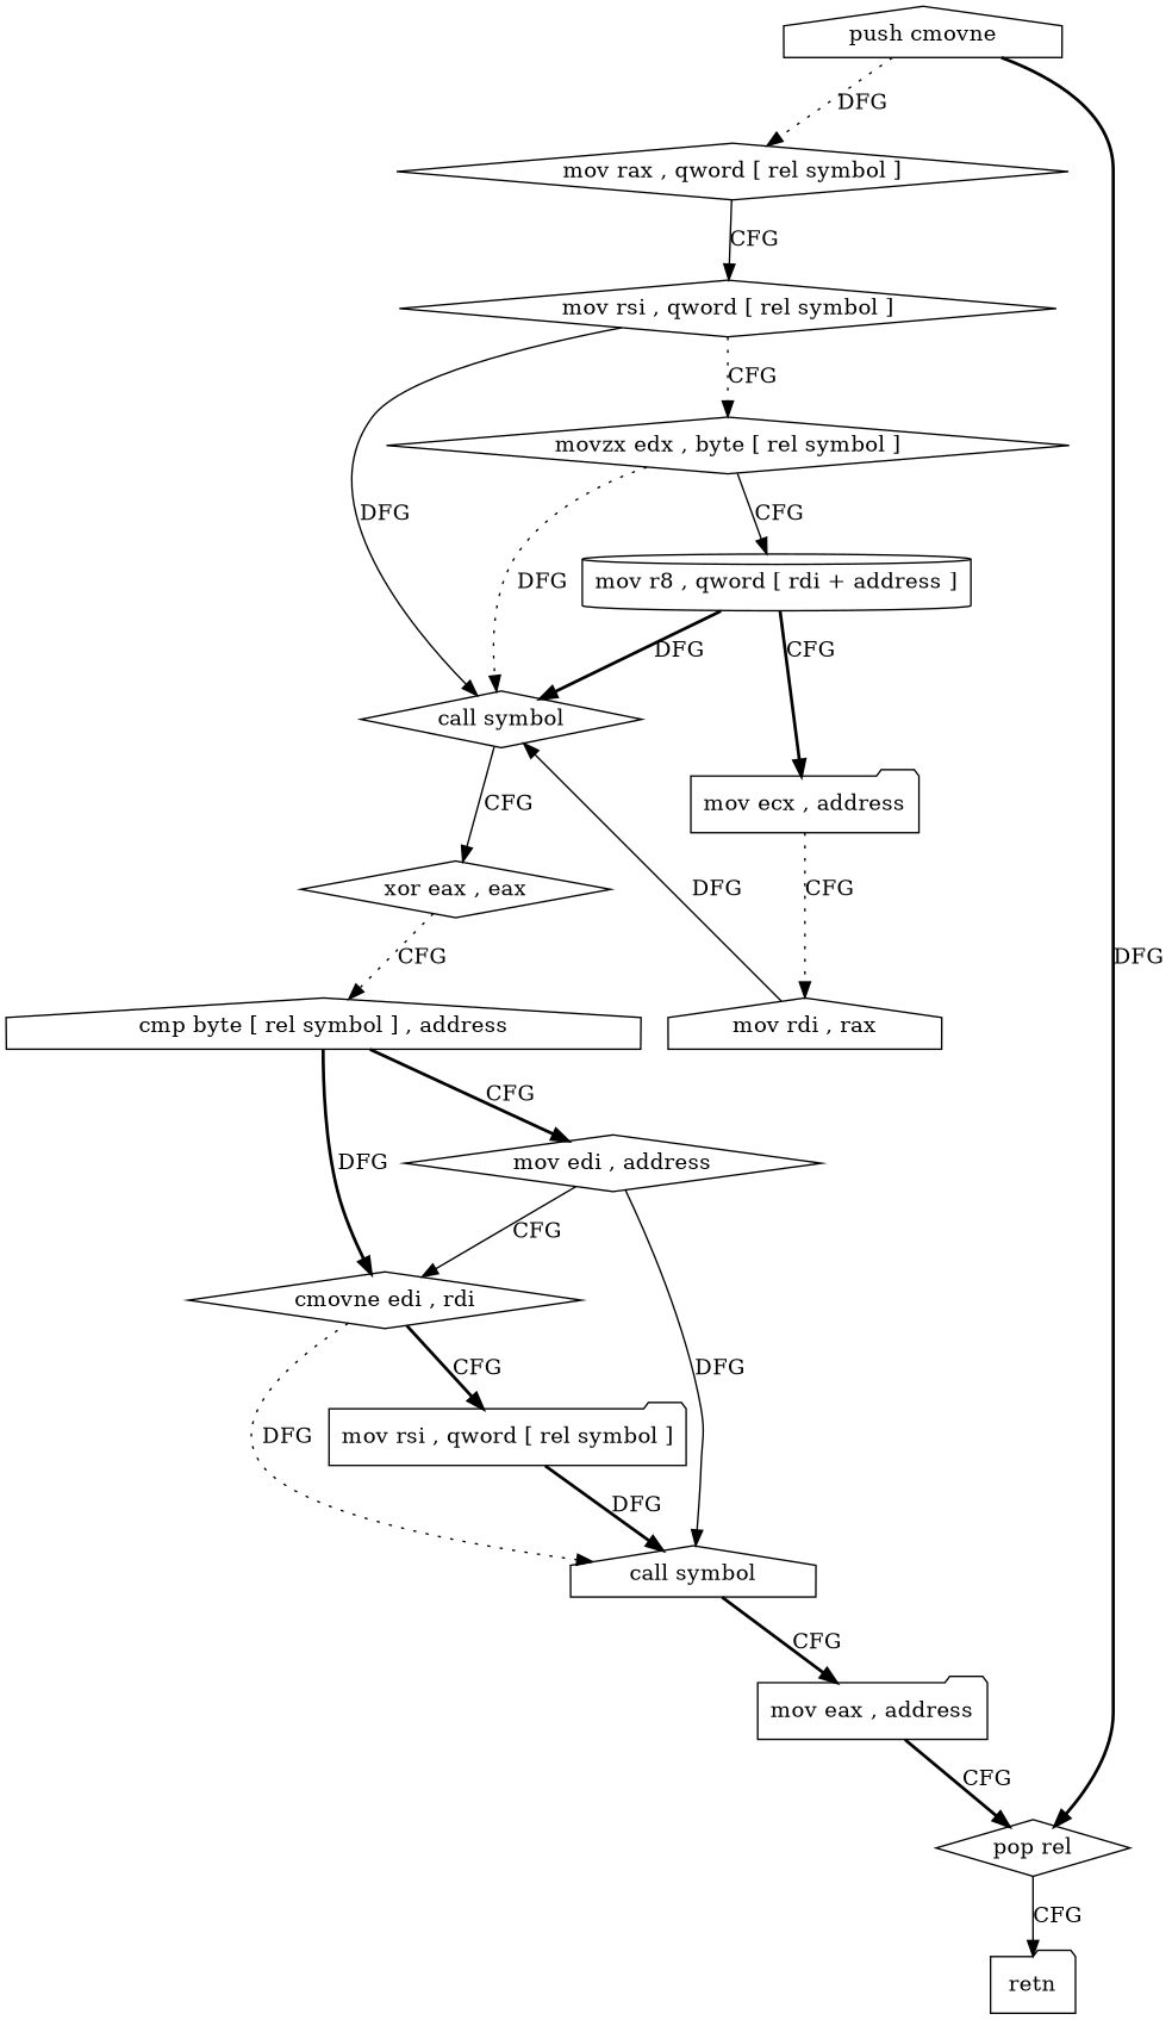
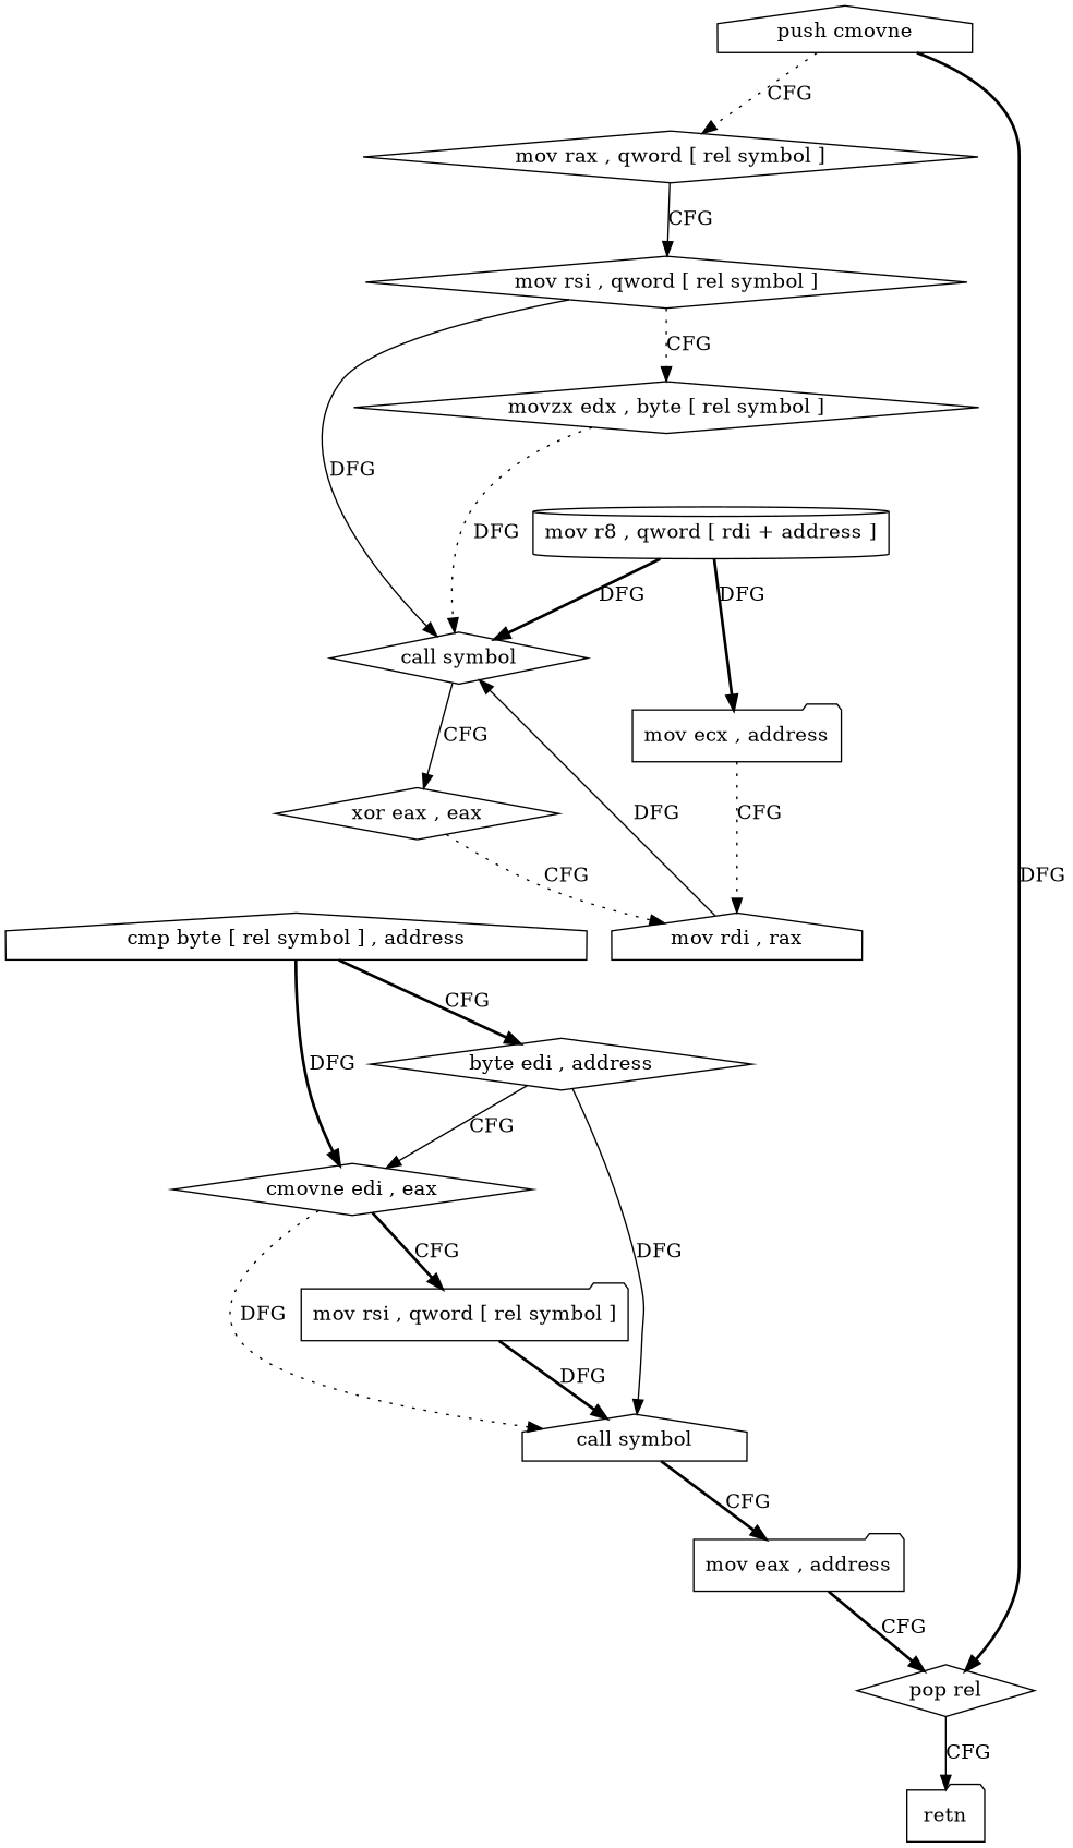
  digraph {
    node [shape=diamond]
    edge [style=bold]
    n1 [label="push cmovne" shape=house]
    n2 [label="mov rax , qword [ rel symbol ]"]
    n3 [label="pop rel"]
    n4 [label="mov rsi , qword [ rel symbol ]"]
    n5 [label=retn shape=folder]
    n6 [label="movzx edx , byte [ rel symbol ]"]
    n7 [label="call symbol"]
    n8 [label="mov r8 , qword [ rdi + address ]" shape=cylinder]
    n9 [label="xor eax , eax"]
    n10 [label="mov ecx , address" shape=folder]
    n11 [label="mov rdi , rax" shape=house]
    n12 [label="cmp byte [ rel symbol ] , address" shape=house]
-   n13 [label="mov edi , address"]
-   n14 [label="cmovne edi , rdi"]
+   n13 [label="byte edi , address"]
+   n14 [label="cmovne edi , eax"]
    n15 [label="call symbol" shape=house]
    n16 [label="mov rsi , qword [ rel symbol ]" shape=folder]
    n17 [label="mov eax , address" shape=folder]
-   n1 -> n2 [label=DFG style=dotted]
+   n1 -> n2 [label=CFG style=dotted]
    n1 -> n3 [label=DFG]
    n2 -> n4 [label=CFG style=solid]
    n3 -> n5 [label=CFG style=solid]
    n4 -> n6 [label=CFG style=dotted]
    n4 -> n7 [label=DFG style=solid]
    n6 -> n7 [label=DFG style=dotted]
-   n6 -> n8 [label=CFG style=solid]
    n7 -> n9 [label=CFG style=solid]
    n8 -> n7 [label=DFG]
-   n8 -> n10 [label=CFG]
-   n9 -> n12 [label=CFG style=dotted]
+   n8 -> n10 [label=DFG]
+   n9 -> n11 [label=CFG style=dotted]
    n10 -> n11 [label=CFG style=dotted]
    n11 -> n7 [label=DFG style=solid]
    n12 -> n13 [label=CFG]
    n12 -> n14 [label=DFG]
    n13 -> n14 [label=CFG style=solid]
    n13 -> n15 [label=DFG style=solid]
    n14 -> n15 [label=DFG style=dotted]
    n14 -> n16 [label=CFG]
    n15 -> n17 [label=CFG]
    n16 -> n15 [label=DFG]
    n17 -> n3 [label=CFG]
  }
